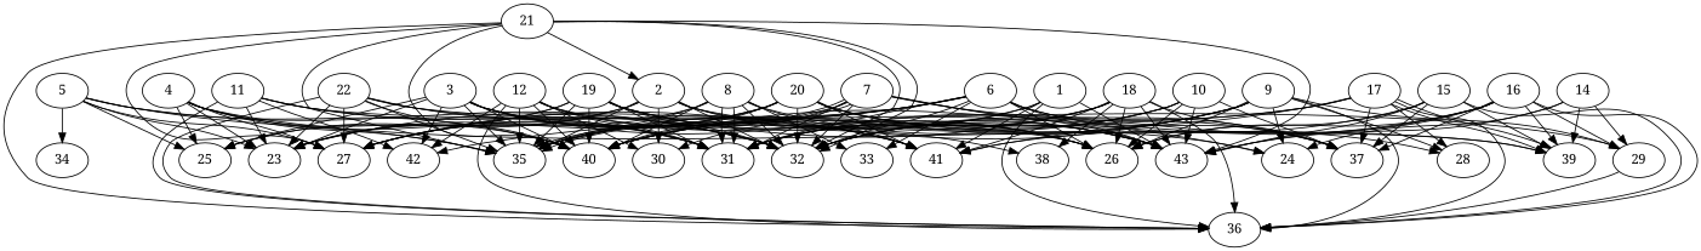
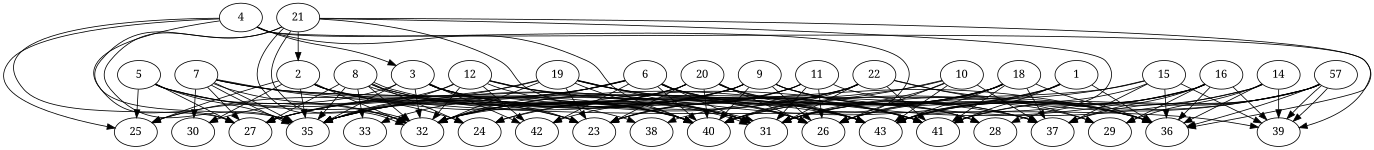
  digraph {
    fontname="Noto Serif"
    node [alpha=0.06 fontname="Noto Serif"]
    edge [fontname="Noto Serif"]
    1 [alpha=0.02 expect_size=705454709781691367424]
    31 [alpha=0.02 expect_size=55600422005904456]
    35 [alpha=0.08 expect_size=762985889445323997184]
    36 [expect_size=89862933682444128]
    41 [alpha=0.05 expect_size=79352810649068080]
    43 [alpha=0.07 expect_size=188367605979215936]
    2 [alpha=0.16 expect_size=1395303120454297344]
    23 [alpha=0.16 expect_size=832809035911357530112]
    25 [alpha=0.13 expect_size=30278580304806856]
    30 [alpha=0.16 expect_size=10058983281778491392]
    32 [alpha=0.11 expect_size=910598932298220032]
    38 [alpha=0.19 expect_size=10778728599113610]
    39 [alpha=0.02 expect_size=619350921847679744]
    3 [alpha=0.01 expect_size=1520191999859552]
    40 [expect_size=96111738972219984]
    42 [alpha=0.13 expect_size=2817177608063979520]
    4 [alpha=0.08 expect_size=1376638640173841152]
    27 [alpha=0.17 expect_size=935973632085491968]
    5 [alpha=0.15 expect_size=741608217176164007936]
-   34 [alpha=0.17 expect_size=19896040702814978048]
    6 [alpha=0.08 expect_size=226661471597907200]
    26 [alpha=0.03 expect_size=506439907469708544]
    28 [alpha=0.01 expect_size=30771907141543752]
    33 [alpha=0.14 expect_size=3477023278789296128]
    37 [alpha=0.05 expect_size=17907411120562372608]
    7 [alpha=0.18 expect_size=15526059235687820]
    24 [alpha=0.01 expect_size=2251662546140836]
    8 [alpha=0.12 expect_size=1269870691322648576]
    9 [alpha=0.01 expect_size=34669904653960871936]
    29 [alpha=0.18 expect_size=36248762291559858176]
    10 [alpha=0.17 expect_size=1090133522794376331264]
    11 [alpha=0.05 expect_size=8567954460578930]
    12 [alpha=0.13 expect_size=2557461994056900608]
    14 [expect_size=13222873869243076]
    15 [alpha=0.16 expect_size=42248202839140848]
    16 [expect_size=1093283549663713]
-   17 [alpha=0.13 expect_size=1849522169667884417024]
+   17 [alpha=0.13 expect_size=1849522169667884417024 label=57]
    18 [expect_size=13233205512693562]
    19 [alpha=0.09 expect_size=9867639492105924]
    20 [alpha=0.08 expect_size=22919831183425536000]
    21 [alpha=0.01 expect_size=224850586927195008]
    22 [alpha=0.11 expect_size=34669841681453836]
    1 -> 31
    1 -> 35
    1 -> 36
    1 -> 41
    1 -> 43
    2 -> 35
    2 -> 43
    2 -> 23
    2 -> 25
    2 -> 30
    2 -> 32
    2 -> 38
    2 -> 39
    3 -> 31
    3 -> 35
    3 -> 41
    3 -> 43
    3 -> 23
    3 -> 25
    3 -> 32
    3 -> 40
    3 -> 42
    4 -> 31
    4 -> 35
-   4 -> 23
+   4 -> 3
    4 -> 25
    4 -> 39
    4 -> 40
    4 -> 27
    5 -> 35
    5 -> 23
    5 -> 25
    5 -> 32
    5 -> 40
    5 -> 27
-   5 -> 34
    6 -> 31
    6 -> 35
    6 -> 43
    6 -> 32
    6 -> 40
    6 -> 42
    6 -> 27
    6 -> 26
    6 -> 28
    6 -> 33
    6 -> 37
    7 -> 31
    7 -> 35
    7 -> 35
    7 -> 43
    7 -> 30
    7 -> 32
    7 -> 27
    7 -> 37
    7 -> 24
    8 -> 31
    8 -> 31
    8 -> 35
    8 -> 41
    8 -> 32
    8 -> 40
    8 -> 27
    8 -> 33
    8 -> 24
    9 -> 35
    9 -> 36
    9 -> 32
    9 -> 40
    9 -> 27
    9 -> 26
    9 -> 28
    9 -> 24
    9 -> 29
    10 -> 31
    10 -> 43
    10 -> 32
    10 -> 40
    10 -> 26
    10 -> 37
    11 -> 31
    11 -> 36
    11 -> 23
    11 -> 32
    11 -> 42
    11 -> 26
    12 -> 31
    12 -> 35
    12 -> 36
    12 -> 30
    12 -> 32
    12 -> 40
    12 -> 42
    12 -> 26
-   29 -> 36
+   14 -> 36
    14 -> 43
    14 -> 39
    14 -> 24
    14 -> 29
    15 -> 36
    15 -> 43
    15 -> 32
    15 -> 39
    15 -> 26
    15 -> 37
    16 -> 36
    16 -> 41
    16 -> 43
    16 -> 32
    16 -> 39
    16 -> 26
    16 -> 37
    16 -> 29
    17 -> 31
    17 -> 36
    17 -> 41
    17 -> 39
    17 -> 39
    17 -> 40
    17 -> 28
    17 -> 37
    18 -> 31
    18 -> 36
    18 -> 41
    18 -> 43
    18 -> 23
    18 -> 38
    18 -> 40
    18 -> 26
    18 -> 37
    19 -> 31
    19 -> 35
    19 -> 41
    19 -> 43
    19 -> 23
    19 -> 25
    19 -> 32
    19 -> 40
    19 -> 26
    20 -> 35
    20 -> 41
    20 -> 43
    20 -> 23
    20 -> 32
    20 -> 40
    20 -> 27
    20 -> 26
    20 -> 37
    21 -> 35
    21 -> 36
    21 -> 43
    21 -> 2
    21 -> 32
    21 -> 32
    21 -> 40
    21 -> 27
    22 -> 31
    22 -> 35
    22 -> 36
    22 -> 41
    22 -> 23
    22 -> 40
    22 -> 27
    22 -> 29
  }
